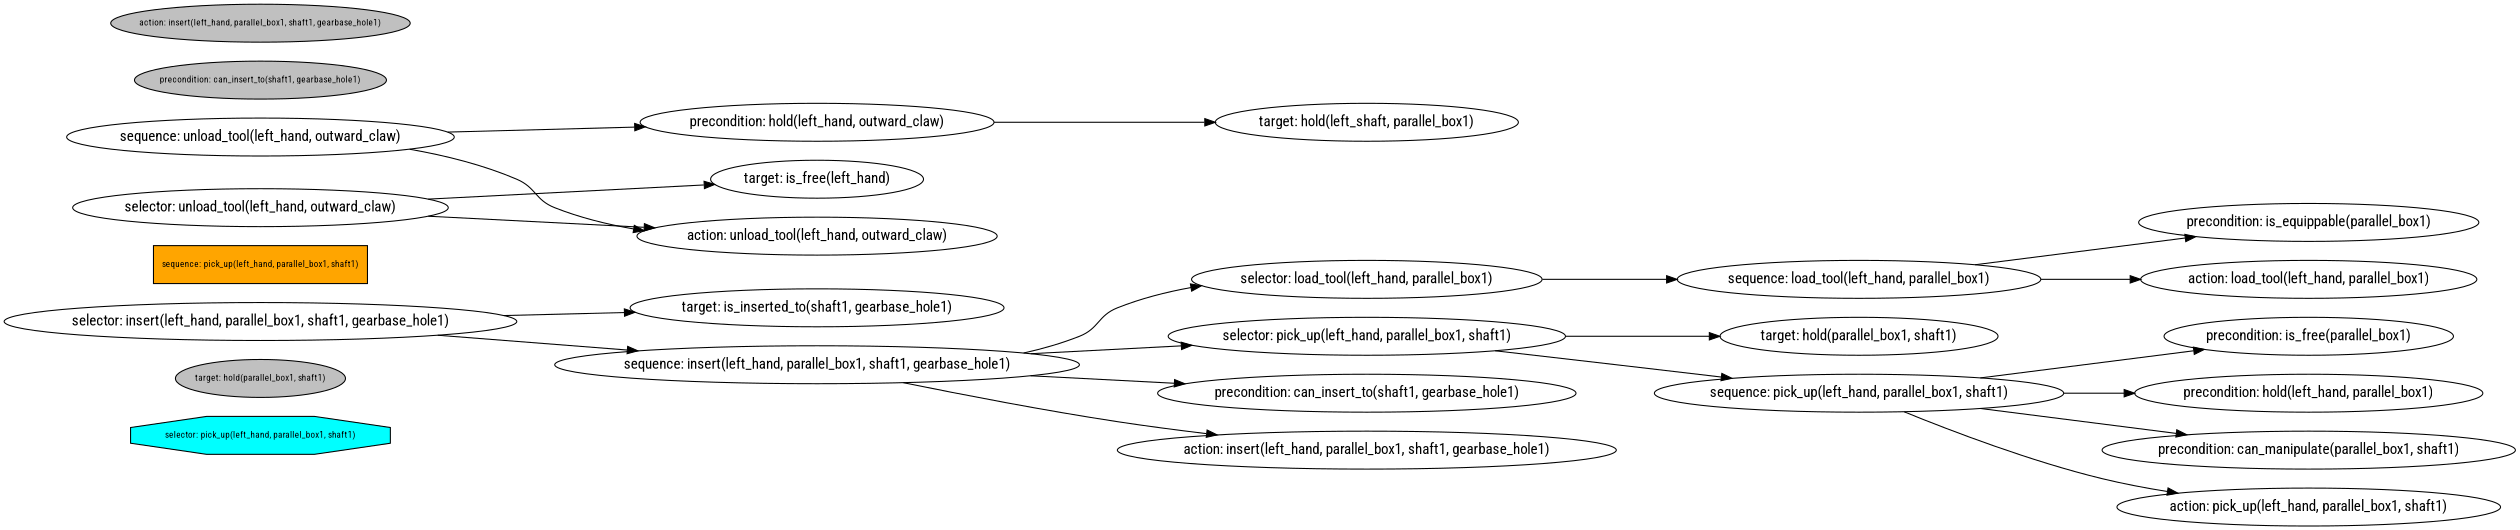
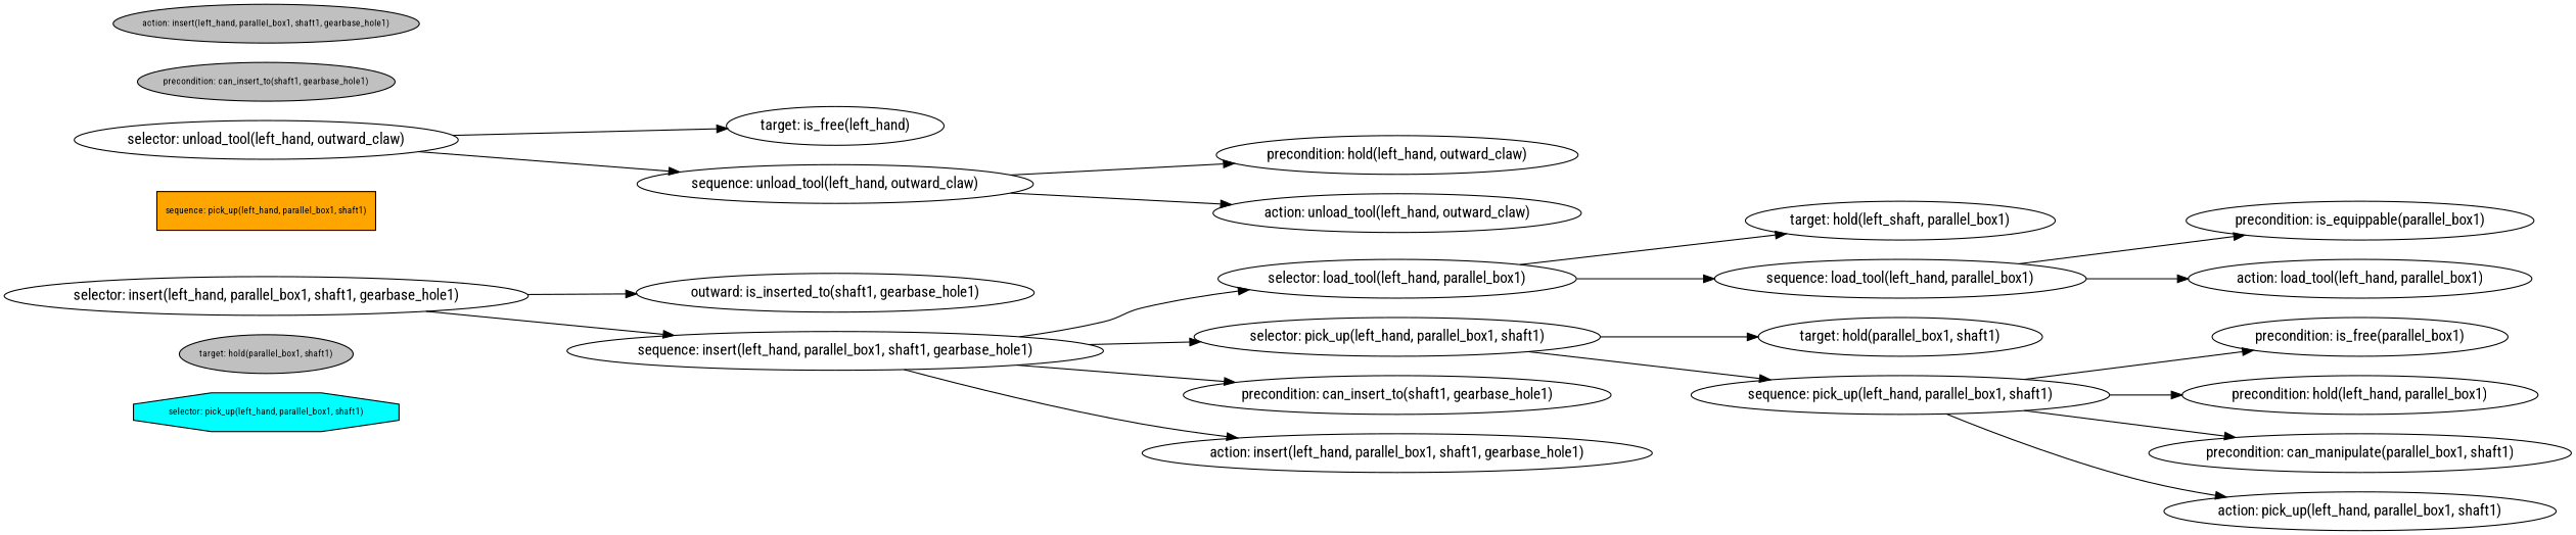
  digraph {
    fontname="Roboto Condensed"
    ordering=out
    rankdir=LR
    node [fontname="Roboto Condensed"]
    edge [fontname="Roboto Condensed"]
    n1 [fillcolor=cyan fontcolor=black fontsize=9 label="selector: pick_up(left_hand, parallel_box1, shaft1)" shape=octagon style=filled]
    n2 [fillcolor=gray fontcolor=black fontsize=9 label="target: hold(parallel_box1, shaft1)" shape=ellipse style=filled]
    "selector: insert(left_hand, parallel_box1, shaft1, gearbase_hole1)"
-   "target: is_inserted_to(shaft1, gearbase_hole1)"
+   "target: is_inserted_to(shaft1, gearbase_hole1)" [label="outward: is_inserted_to(shaft1, gearbase_hole1)"]
    "sequence: insert(left_hand, parallel_box1, shaft1, gearbase_hole1)"
    "selector: load_tool(left_hand, parallel_box1)"
    "selector: pick_up(left_hand, parallel_box1, shaft1)"
    "precondition: can_insert_to(shaft1, gearbase_hole1)"
    "action: insert(left_hand, parallel_box1, shaft1, gearbase_hole1)"
    n10 [fillcolor=orange fontcolor=black fontsize=9 label="sequence: pick_up(left_hand, parallel_box1, shaft1)" shape=box style=filled]
    n11 [label="target: hold(left_shaft, parallel_box1)"]
    "sequence: load_tool(left_hand, parallel_box1)"
    "target: hold(parallel_box1, shaft1)"
    "sequence: pick_up(left_hand, parallel_box1, shaft1)"
    "precondition: is_equippable(parallel_box1)"
    "action: load_tool(left_hand, parallel_box1)"
    "selector: unload_tool(left_hand, outward_claw)"
    "target: is_free(left_hand)"
    "sequence: unload_tool(left_hand, outward_claw)"
    "precondition: hold(left_hand, outward_claw)"
    "action: unload_tool(left_hand, outward_claw)"
    n22 [fillcolor=gray fontcolor=black fontsize=9 label="precondition: can_insert_to(shaft1, gearbase_hole1)" shape=ellipse style=filled]
    n23 [fillcolor=gray fontcolor=black fontsize=9 label="action: insert(left_hand, parallel_box1, shaft1, gearbase_hole1)" shape=ellipse style=filled]
    "precondition: is_free(parallel_box1)"
    "precondition: hold(left_hand, parallel_box1)"
    "precondition: can_manipulate(parallel_box1, shaft1)"
    "action: pick_up(left_hand, parallel_box1, shaft1)"
    "selector: insert(left_hand, parallel_box1, shaft1, gearbase_hole1)" -> "target: is_inserted_to(shaft1, gearbase_hole1)"
    "selector: insert(left_hand, parallel_box1, shaft1, gearbase_hole1)" -> "sequence: insert(left_hand, parallel_box1, shaft1, gearbase_hole1)"
    "sequence: insert(left_hand, parallel_box1, shaft1, gearbase_hole1)" -> "selector: load_tool(left_hand, parallel_box1)"
    "sequence: insert(left_hand, parallel_box1, shaft1, gearbase_hole1)" -> "selector: pick_up(left_hand, parallel_box1, shaft1)"
    "sequence: insert(left_hand, parallel_box1, shaft1, gearbase_hole1)" -> "precondition: can_insert_to(shaft1, gearbase_hole1)"
    "sequence: insert(left_hand, parallel_box1, shaft1, gearbase_hole1)" -> "action: insert(left_hand, parallel_box1, shaft1, gearbase_hole1)"
-   "precondition: hold(left_hand, outward_claw)" -> n11
+   "selector: load_tool(left_hand, parallel_box1)" -> n11
    "selector: load_tool(left_hand, parallel_box1)" -> "sequence: load_tool(left_hand, parallel_box1)"
    "selector: pick_up(left_hand, parallel_box1, shaft1)" -> "target: hold(parallel_box1, shaft1)"
    "selector: pick_up(left_hand, parallel_box1, shaft1)" -> "sequence: pick_up(left_hand, parallel_box1, shaft1)"
    "sequence: load_tool(left_hand, parallel_box1)" -> "precondition: is_equippable(parallel_box1)"
    "sequence: load_tool(left_hand, parallel_box1)" -> "action: load_tool(left_hand, parallel_box1)"
    "sequence: pick_up(left_hand, parallel_box1, shaft1)" -> "precondition: is_free(parallel_box1)"
    "sequence: pick_up(left_hand, parallel_box1, shaft1)" -> "precondition: hold(left_hand, parallel_box1)"
    "sequence: pick_up(left_hand, parallel_box1, shaft1)" -> "precondition: can_manipulate(parallel_box1, shaft1)"
    "sequence: pick_up(left_hand, parallel_box1, shaft1)" -> "action: pick_up(left_hand, parallel_box1, shaft1)"
    "selector: unload_tool(left_hand, outward_claw)" -> "target: is_free(left_hand)"
-   "selector: unload_tool(left_hand, outward_claw)" -> "action: unload_tool(left_hand, outward_claw)"
+   "selector: unload_tool(left_hand, outward_claw)" -> "sequence: unload_tool(left_hand, outward_claw)"
    "sequence: unload_tool(left_hand, outward_claw)" -> "precondition: hold(left_hand, outward_claw)"
    "sequence: unload_tool(left_hand, outward_claw)" -> "action: unload_tool(left_hand, outward_claw)"
  }
